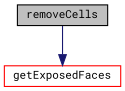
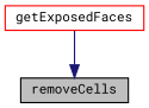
  digraph {
    rankdir=TB
    fontname="Roboto Mono"
    node [fontname="Roboto Mono" fontsize=10 shape=record]
    n1 [color=black fillcolor=grey75 fontcolor=black height=0.2 label=removeCells style=filled width=0.4]
    n2 [color=red height=0.2 label=getExposedFaces width=0.4]
-   n1 -> n2 [color=midnightblue fontname="Roboto Mono" fontsize=10 labelfontname=FreeSans labelfontsize=10 style=solid]
+   n2 -> n1 [color=midnightblue fontname="Roboto Mono" fontsize=10 labelfontname=FreeSans labelfontsize=10 style=solid]
  }
